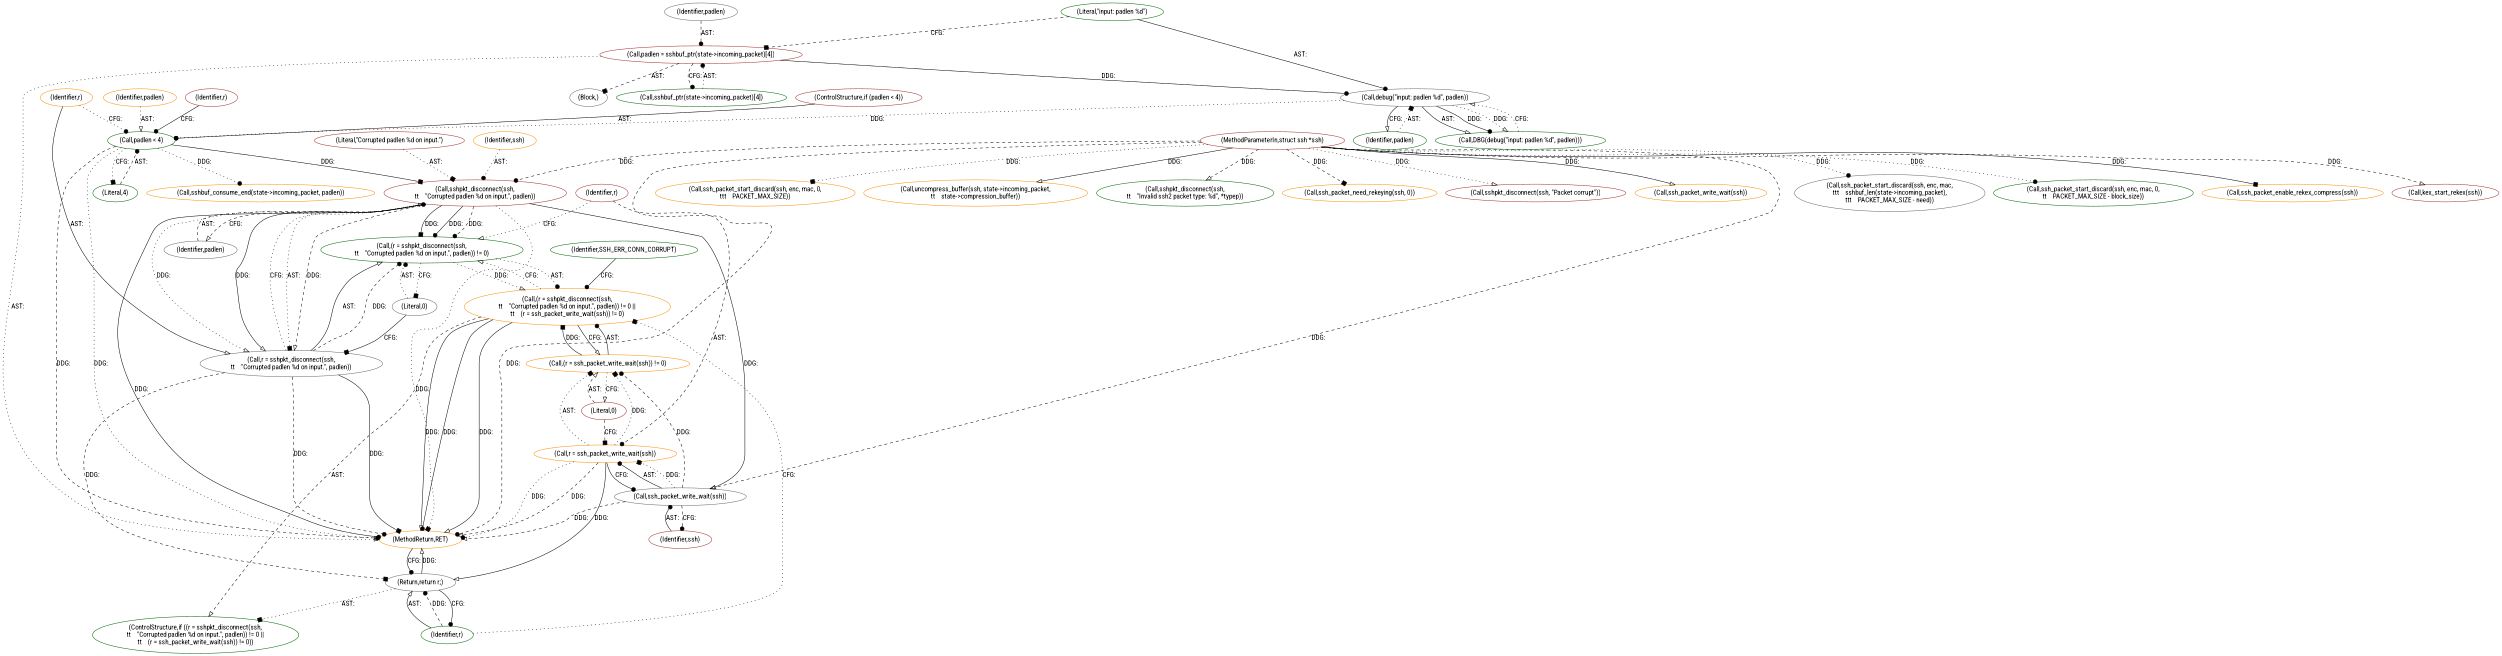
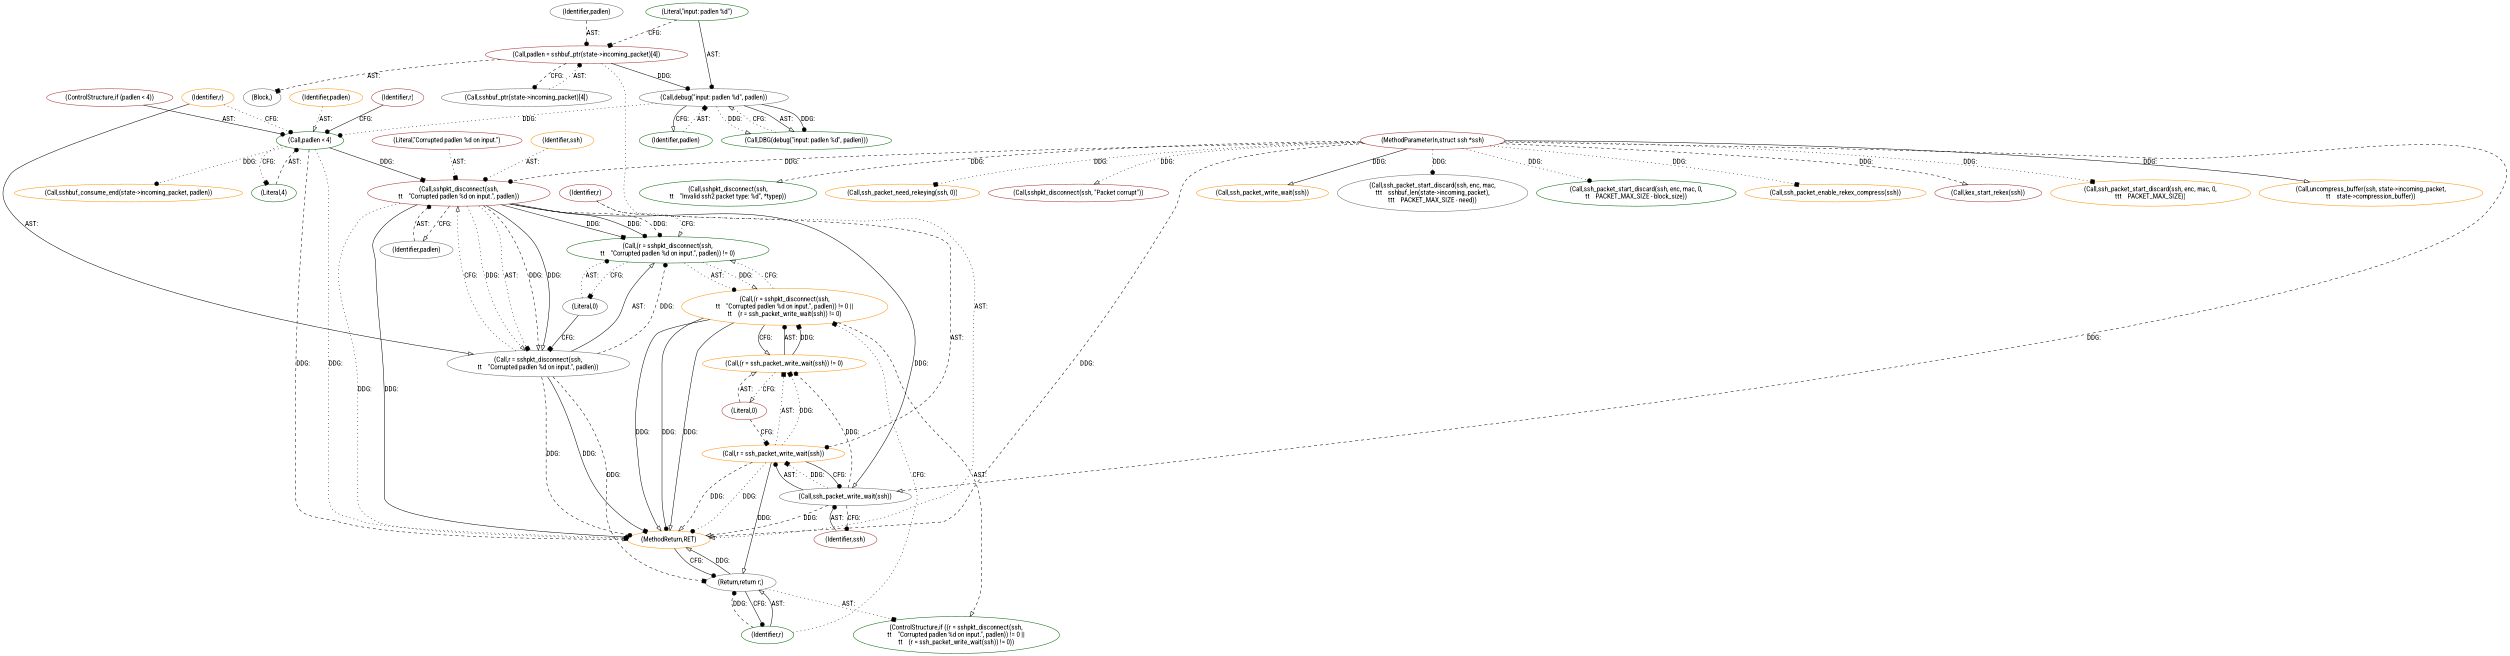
  digraph {
    fontname="Roboto Condensed"
    node [color=darkorange fontname="Roboto Condensed"]
    edge [arrowhead=dot fontname="Roboto Condensed" style=dotted]
    n1 [color=brown label="(Call,sshpkt_disconnect(ssh,\n\t\t    \"Corrupted padlen %d on input.\", padlen))"]
    n2 [color=darkgreen label="(Call,(r = sshpkt_disconnect(ssh,\n\t\t    \"Corrupted padlen %d on input.\", padlen)) != 0)"]
    n3 [color=gray40 label="(Call,r = sshpkt_disconnect(ssh,\n\t\t    \"Corrupted padlen %d on input.\", padlen))"]
    n4 [color=gray40 label="(Call,ssh_packet_write_wait(ssh))"]
    n5 [color=gray40 label="(Identifier,padlen)"]
    n6 [label="(MethodReturn,RET)"]
    n7 [label="(Call,(r = sshpkt_disconnect(ssh,\n\t\t    \"Corrupted padlen %d on input.\", padlen)) != 0 ||\n\t\t    (r = ssh_packet_write_wait(ssh)) != 0)"]
    n8 [color=gray40 label="(Literal,0)"]
    n9 [color=gray40 label="(Return,return r;)"]
    n10 [label="(Call,(r = ssh_packet_write_wait(ssh)) != 0)"]
    n11 [label="(Call,r = ssh_packet_write_wait(ssh))"]
    n12 [color=brown label="(Identifier,ssh)"]
    n13 [color=brown label="(MethodParameterIn,struct ssh *ssh)"]
    n14 [color=gray40 label="(Call,ssh_packet_start_discard(ssh, enc, mac,\n\t\t\t    sshbuf_len(state->incoming_packet),\n\t\t\t    PACKET_MAX_SIZE - need))"]
    n15 [color=darkgreen label="(Call,ssh_packet_start_discard(ssh, enc, mac, 0,\n\t\t    PACKET_MAX_SIZE - block_size))"]
    n16 [label="(Call,ssh_packet_enable_rekex_compress(ssh))"]
    n17 [color=brown label="(Call,kex_start_rekex(ssh))"]
    n18 [label="(Call,ssh_packet_start_discard(ssh, enc, mac, 0,\n\t\t\t    PACKET_MAX_SIZE))"]
    n19 [label="(Call,uncompress_buffer(ssh, state->incoming_packet,\n\t\t    state->compression_buffer))"]
    n20 [color=darkgreen label="(Call,sshpkt_disconnect(ssh,\n\t\t    \"Invalid ssh2 packet type: %d\", *typep))"]
    n21 [label="(Call,ssh_packet_need_rekeying(ssh, 0))"]
    n22 [color=brown label="(Call,sshpkt_disconnect(ssh, \"Packet corrupt\"))"]
    n23 [label="(Call,ssh_packet_write_wait(ssh))"]
    n24 [color=darkgreen label="(Call,padlen < 4)"]
    n25 [color=darkgreen label="(Literal,4)"]
    n26 [label="(Call,sshbuf_consume_end(state->incoming_packet, padlen))"]
    n27 [color=brown label="(ControlStructure,if (padlen < 4))"]
    n28 [color=gray40 label="(Call,debug(\"input: padlen %d\", padlen))"]
    n29 [color=darkgreen label="(Identifier,padlen)"]
    n30 [color=darkgreen label="(Call,DBG(debug(\"input: padlen %d\", padlen)))"]
    n31 [color=brown label="(Call,padlen = sshbuf_ptr(state->incoming_packet)[4])"]
    n32 [color=gray40 label="(Block,)"]
-   n33 [color=darkgreen label="(Call,sshbuf_ptr(state->incoming_packet)[4])"]
+   n33 [color=gray40 label="(Call,sshbuf_ptr(state->incoming_packet)[4])"]
    n34 [color=darkgreen label="(ControlStructure,if ((r = sshpkt_disconnect(ssh,\n\t\t    \"Corrupted padlen %d on input.\", padlen)) != 0 ||\n\t\t    (r = ssh_packet_write_wait(ssh)) != 0))"]
    n35 [color=brown label="(Literal,0)"]
    n36 [color=darkgreen label="(Identifier,r)"]
    n37 [label="(Identifier,r)"]
    n38 [label="(Identifier,padlen)"]
    n39 [color=brown label="(Identifier,r)"]
    n40 [label="(Identifier,ssh)"]
    n41 [color=brown label="(Identifier,r)"]
    n42 [color=gray40 label="(Identifier,padlen)"]
-   n43 [color=darkgreen label="(Identifier,SSH_ERR_CONN_CORRUPT)"]
    n44 [color=brown label="(Literal,\"Corrupted padlen %d on input.\")"]
    n45 [color=darkgreen label="(Literal,\"input: padlen %d\")"]
    n1 -> n2 [label="DDG: " style=solid]
    n1 -> n2 [label="DDG: " style=dashed]
    n1 -> n2 [arrowhead=box label="DDG: " style=solid]
    n1 -> n3 [arrowhead=box label="AST: "]
    n1 -> n3 [arrowhead=onormal label="DDG: " style=dashed]
    n1 -> n3 [arrowhead=onormal label="DDG: "]
    n1 -> n3 [arrowhead=onormal label="DDG: " style=solid]
    n1 -> n4 [arrowhead=onormal label="DDG: " style=solid]
    n1 -> n5 [arrowhead=onormal label="CFG: " style=dashed]
    n1 -> n6 [arrowhead=box label="DDG: "]
    n1 -> n6 [label="DDG: " style=solid]
    n2 -> n7 [label="AST: "]
    n2 -> n7 [arrowhead=onormal label="DDG: "]
    n2 -> n8 [arrowhead=box label="CFG: "]
    n3 -> n1 [arrowhead=onormal label="CFG: "]
    n3 -> n2 [arrowhead=onormal label="AST: " style=solid]
    n3 -> n2 [label="DDG: " style=dashed]
    n3 -> n6 [arrowhead=box label="DDG: " style=solid]
    n3 -> n6 [label="DDG: " style=dashed]
    n3 -> n9 [arrowhead=box label="DDG: " style=dashed]
    n4 -> n6 [arrowhead=onormal label="DDG: " style=dashed]
    n4 -> n10 [label="DDG: " style=dashed]
    n4 -> n11 [label="AST: " style=solid]
    n4 -> n11 [arrowhead=box label="DDG: "]
    n4 -> n12 [label="CFG: " style=dashed]
    n5 -> n1 [label="AST: " style=dashed]
    n6 -> n9 [label="CFG: " style=solid]
    n7 -> n2 [arrowhead=onormal label="CFG: "]
    n7 -> n6 [arrowhead=onormal label="DDG: " style=solid]
    n7 -> n6 [label="DDG: " style=solid]
    n7 -> n6 [arrowhead=onormal label="DDG: " style=solid]
    n7 -> n10 [arrowhead=onormal label="CFG: " style=solid]
    n7 -> n34 [arrowhead=onormal label="AST: " style=dashed]
    n8 -> n2 [label="AST: "]
    n8 -> n3 [arrowhead=box label="CFG: " style=solid]
    n9 -> n6 [arrowhead=onormal label="DDG: " style=solid]
    n9 -> n34 [arrowhead=box label="AST: "]
    n9 -> n36 [label="CFG: " style=solid]
    n10 -> n7 [label="AST: " style=solid]
    n10 -> n7 [arrowhead=box label="DDG: " style=solid]
    n10 -> n35 [arrowhead=onormal label="CFG: "]
    n11 -> n4 [label="CFG: " style=solid]
    n11 -> n6 [label="DDG: "]
    n11 -> n6 [arrowhead=onormal label="DDG: " style=dashed]
    n11 -> n9 [arrowhead=onormal label="DDG: " style=solid]
    n11 -> n10 [arrowhead=box label="AST: "]
    n11 -> n10 [arrowhead=box label="DDG: "]
    n12 -> n4 [label="AST: " style=solid]
    n13 -> n1 [label="DDG: " style=dashed]
    n13 -> n4 [arrowhead=onormal label="DDG: " style=dashed]
-   n13 -> n6 [label="DDG: " style=dashed]
+   n13 -> n6 [arrowhead=onormal label="DDG: " style=dashed]
    n13 -> n14 [label="DDG: "]
    n13 -> n15 [label="DDG: "]
-   n13 -> n16 [arrowhead=box label="DDG: " style=solid]
+   n13 -> n16 [arrowhead=box label="DDG: "]
    n13 -> n17 [arrowhead=onormal label="DDG: " style=dashed]
    n13 -> n18 [arrowhead=box label="DDG: "]
    n13 -> n19 [arrowhead=onormal label="DDG: " style=solid]
    n13 -> n20 [arrowhead=onormal label="DDG: " style=dashed]
-   n13 -> n21 [arrowhead=box label="DDG: " style=dashed]
+   n13 -> n21 [arrowhead=box label="DDG: "]
    n13 -> n22 [arrowhead=onormal label="DDG: "]
    n13 -> n23 [arrowhead=onormal label="DDG: " style=solid]
    n24 -> n1 [arrowhead=box label="DDG: " style=solid]
    n24 -> n6 [label="DDG: "]
    n24 -> n6 [arrowhead=onormal label="DDG: " style=dashed]
    n24 -> n25 [arrowhead=box label="CFG: "]
    n24 -> n26 [label="DDG: "]
    n25 -> n24 [label="AST: " style=dashed]
    n27 -> n24 [label="AST: " style=solid]
    n28 -> n24 [label="DDG: "]
    n28 -> n29 [arrowhead=onormal label="CFG: " style=solid]
    n28 -> n30 [arrowhead=onormal label="AST: " style=solid]
    n28 -> n30 [label="DDG: " style=solid]
    n28 -> n30 [arrowhead=onormal label="DDG: "]
    n29 -> n28 [arrowhead=box label="AST: "]
    n30 -> n28 [arrowhead=onormal label="CFG: "]
    n31 -> n6 [arrowhead=onormal label="AST: "]
    n31 -> n28 [label="DDG: " style=solid]
    n31 -> n32 [arrowhead=box label="AST: " style=dashed]
    n31 -> n33 [label="CFG: " style=dashed]
    n33 -> n31 [label="AST: "]
    n35 -> n10 [arrowhead=onormal label="AST: " style=dashed]
    n35 -> n11 [arrowhead=box label="CFG: " style=dashed]
    n36 -> n7 [arrowhead=box label="CFG: "]
    n36 -> n9 [arrowhead=onormal label="AST: " style=solid]
    n36 -> n9 [label="DDG: " style=dashed]
    n37 -> n3 [arrowhead=onormal label="AST: " style=solid]
    n37 -> n24 [label="CFG: "]
    n38 -> n24 [arrowhead=onormal label="AST: "]
    n39 -> n2 [arrowhead=onormal label="CFG: "]
    n39 -> n11 [label="AST: " style=dashed]
    n40 -> n1 [label="AST: "]
    n41 -> n24 [label="CFG: " style=solid]
    n42 -> n31 [label="AST: " style=dashed]
-   n43 -> n7 [label="CFG: " style=solid]
    n44 -> n1 [arrowhead=box label="AST: "]
    n45 -> n28 [label="AST: " style=solid]
    n45 -> n31 [arrowhead=box label="CFG: " style=dashed]
  }
